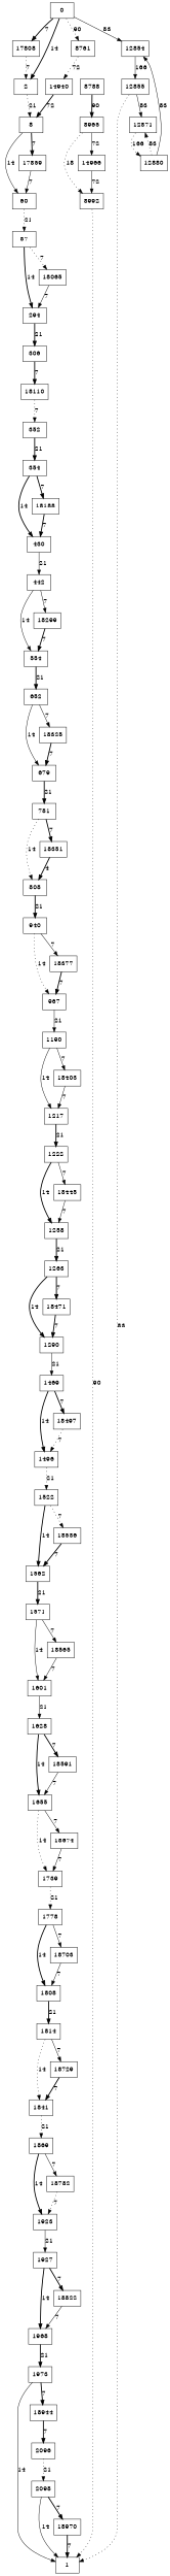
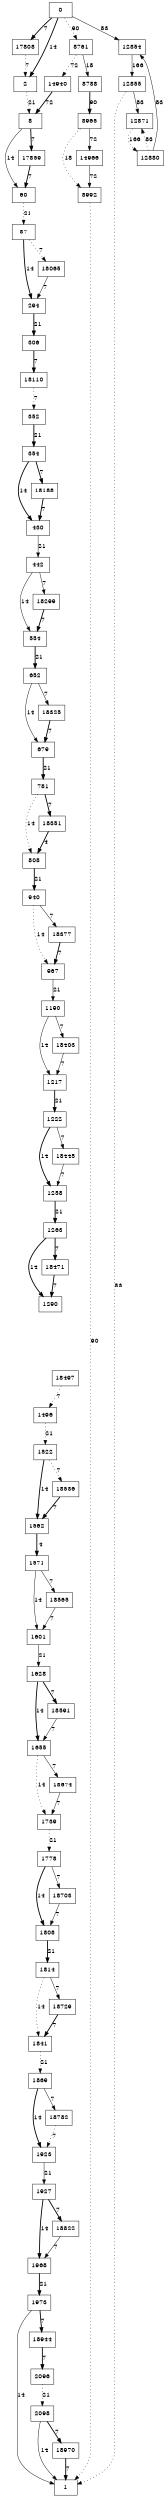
  digraph {
    rankdir=TB
    node [shape=rectangle]
    edge [style=bold]
    2
    8
    60
    17859
    87
    294
    18065
    306
    18110
    352
    354
    430
    18188
    442
    554
    18299
    652
    679
    18325
    781
    808
    18351
    940
    967
    18377
    1190
    1217
    18403
    1222
    1258
    18445
    1263
    1290
    18471
-   1469
    1496
    18497
    1522
    1562
    18536
    1571
    1601
    18565
    1628
    1655
    18591
    1739
    18674
    1778
    1808
    18703
    1814
    1841
    18729
    1869
    1923
    18782
    1927
    1968
    18822
    1973
    18944
    1
    2096
    2098
    18970
    8761
    8788
    14940
    8965
    8992
    14966
    12854
    12855
    12871
    12880
    17808
    0
    2 -> 8 [label=21 style=dotted]
    8 -> 60 [label=14 style=solid]
    8 -> 17859 [label=7]
    60 -> 87 [label=21 style=dotted]
-   17859 -> 60 [label=7 style=solid]
+   17859 -> 60 [label=7]
    87 -> 294 [label=14]
    87 -> 18065 [label=7 style=dotted]
    294 -> 306 [label=21]
    18065 -> 294 [label=7 style=solid]
    306 -> 18110 [label=7]
    18110 -> 352 [label=7 style=dotted]
    352 -> 354 [label=21]
    354 -> 430 [label=14]
    354 -> 18188 [label=7]
    430 -> 442 [label=21 style=solid]
    18188 -> 430 [label=7]
    442 -> 554 [label=14 style=solid]
    442 -> 18299 [label=7 style=solid]
    554 -> 652 [label=21]
    18299 -> 554 [label=7]
    652 -> 679 [label=14 style=solid]
    652 -> 18325 [label=7 style=solid]
    679 -> 781 [label=21]
    18325 -> 679 [label=7]
    781 -> 808 [label=14 style=dotted]
    781 -> 18351 [label=7]
    808 -> 940 [label=21]
    18351 -> 808 [label=4]
    940 -> 967 [label=14 style=dotted]
    940 -> 18377 [label=7 style=solid]
    967 -> 1190 [label=21 style=solid]
    18377 -> 967 [label=7]
    1190 -> 1217 [label=14 style=solid]
    1190 -> 18403 [label=7 style=solid]
    1217 -> 1222 [label=21]
    18403 -> 1217 [label=7 style=solid]
    1222 -> 1258 [label=14]
    1222 -> 18445 [label=7 style=solid]
    1258 -> 1263 [label=21]
    18445 -> 1258 [label=7 style=solid]
    1263 -> 1290 [label=14]
    1263 -> 18471 [label=7]
-   1290 -> 1469 [label=21 style=solid]
    18471 -> 1290 [label=7]
-   1469 -> 1496 [label=14]
-   1469 -> 18497 [label=7]
    1496 -> 1522 [label=21 style=dotted]
    18497 -> 1496 [label=7 style=dotted]
    1522 -> 1562 [label=14]
    1522 -> 18536 [label=7 style=dotted]
-   1562 -> 1571 [label=21]
+   1562 -> 1571 [label=4]
    18536 -> 1562 [label=7]
    1571 -> 1601 [label=14 style=solid]
    1571 -> 18565 [label=7 style=solid]
    1601 -> 1628 [label=21 style=solid]
    18565 -> 1601 [label=7 style=solid]
    1628 -> 1655 [label=14]
    1628 -> 18591 [label=7]
    1655 -> 1739 [label=14 style=dotted]
    1655 -> 18674 [label=7 style=solid]
    18591 -> 1655 [label=7 style=solid]
    1739 -> 1778 [label=21 style=dotted]
    18674 -> 1739 [label=7 style=solid]
    1778 -> 1808 [label=14]
    1778 -> 18703 [label=7 style=solid]
    1808 -> 1814 [label=21]
    18703 -> 1808 [label=7 style=solid]
    1814 -> 1841 [label=14 style=dotted]
    1814 -> 18729 [label=7 style=solid]
    1841 -> 1869 [label=21 style=dotted]
    18729 -> 1841 [label=7]
    1869 -> 1923 [label=14]
    1869 -> 18782 [label=7 style=solid]
    1923 -> 1927 [label=21 style=solid]
    18782 -> 1923 [label=7 style=dotted]
    1927 -> 1968 [label=14]
    1927 -> 18822 [label=7]
    1968 -> 1973 [label=21]
    18822 -> 1968 [label=7 style=solid]
    1973 -> 18944 [label=7]
    1973 -> 1 [label=14 style=solid]
    18944 -> 2096 [label=7]
    2096 -> 2098 [label=21 style=dotted]
    2098 -> 1 [label=14 style=solid]
    2098 -> 18970 [label=7]
    18970 -> 1 [label=7]
+   8761 -> 8788 [label=18 style=solid]
    8761 -> 14940 [label=72 style=dotted]
    8788 -> 8965 [label=90]
    14940 -> 8 [label=72]
    8965 -> 8992 [label=18 style=dotted]
    8965 -> 14966 [label=72 style=solid]
    8992 -> 1 [label=90 style=dotted]
    14966 -> 8992 [label=72 style=solid]
    12854 -> 12855 [label=166 style=solid]
    12855 -> 1 [label=83 style=dotted]
    12855 -> 12871 [label=83 style=solid]
    12871 -> 12880 [label=166 style=dotted]
    12880 -> 12854 [label=83 style=solid]
    12880 -> 12871 [label=83 style=dotted]
    17808 -> 2 [label=7 style=dotted]
    0 -> 2 [label=14]
    0 -> 8761 [label=90 style=dotted]
    0 -> 12854 [label=83 style=solid]
    0 -> 17808 [label=7]
  }
